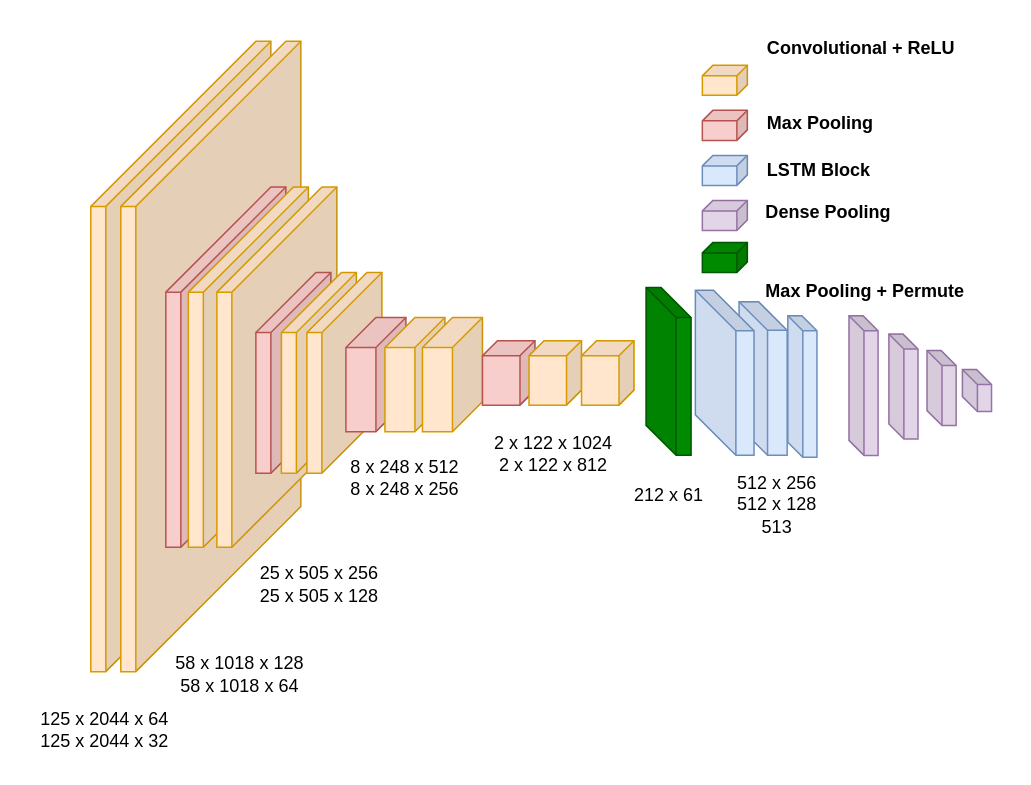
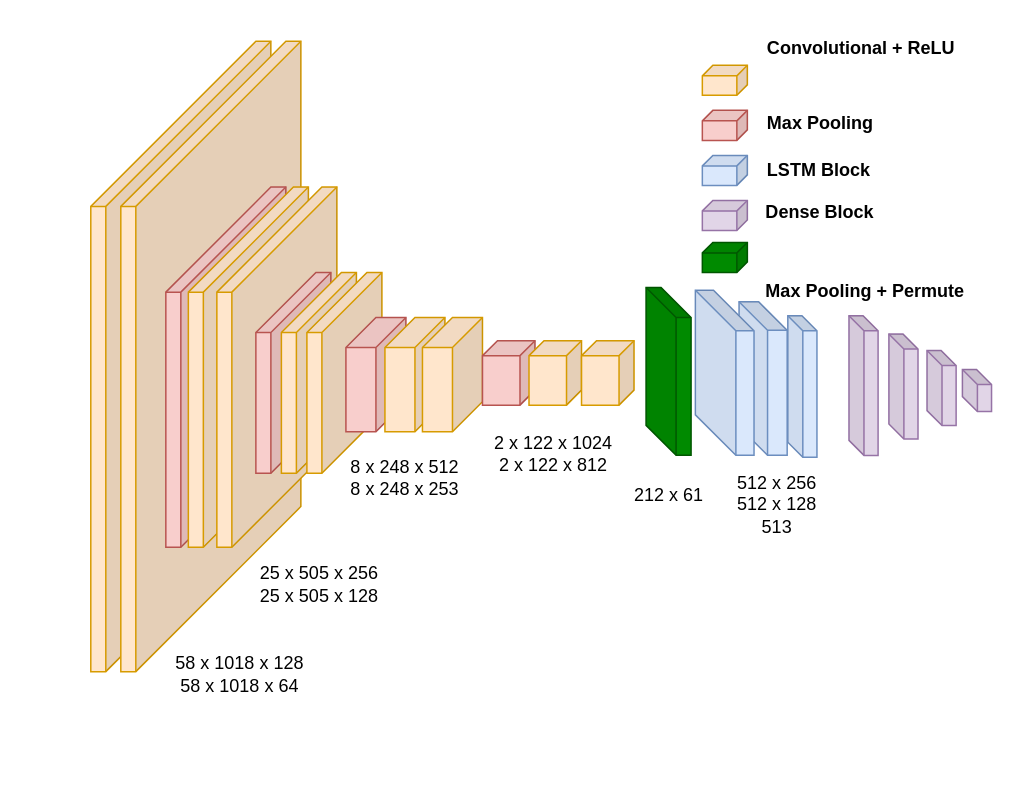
  <mxCell id="0" />
  <mxCell id="1" parent="0" />
  <mxCell id="2" value="" style="shape=cube;whiteSpace=wrap;html=1;boundedLbl=1;backgroundOutline=1;darkOpacity=0.05;darkOpacity2=0.1;size=110;direction=east;flipH=1;fillColor=#ffe6cc;strokeColor=#d79b00;" vertex="1" parent="1"><mxGeometry x="60" y="27" width="120" height="420" as="geometry" /></mxCell>
  <mxCell id="3" value="" style="shape=cube;whiteSpace=wrap;html=1;boundedLbl=1;backgroundOutline=1;darkOpacity=0.05;darkOpacity2=0.1;size=110;direction=east;flipH=1;fillColor=#ffe6cc;strokeColor=#d79b00;" vertex="1" parent="1"><mxGeometry x="80" y="27" width="120" height="420" as="geometry" /></mxCell>
  <mxCell id="4" value="" style="shape=cube;whiteSpace=wrap;html=1;boundedLbl=1;backgroundOutline=1;darkOpacity=0.05;darkOpacity2=0.1;size=70;direction=east;flipH=1;fillColor=#f8cecc;strokeColor=#b85450;" vertex="1" parent="1"><mxGeometry x="110" y="124.12" width="80" height="240" as="geometry" /></mxCell>
  <mxCell id="5" value="" style="shape=cube;whiteSpace=wrap;html=1;boundedLbl=1;backgroundOutline=1;darkOpacity=0.05;darkOpacity2=0.1;size=70;direction=east;flipH=1;fillColor=#ffe6cc;strokeColor=#d79b00;" vertex="1" parent="1"><mxGeometry x="125" y="124.12" width="80" height="240" as="geometry" /></mxCell>
  <mxCell id="6" value="" style="shape=cube;whiteSpace=wrap;html=1;boundedLbl=1;backgroundOutline=1;darkOpacity=0.05;darkOpacity2=0.1;size=70;direction=east;flipH=1;fillColor=#ffe6cc;strokeColor=#d79b00;" vertex="1" parent="1"><mxGeometry x="144" y="124.12" width="80" height="240" as="geometry" /></mxCell>
  <mxCell id="7" value="" style="shape=cube;whiteSpace=wrap;html=1;boundedLbl=1;backgroundOutline=1;darkOpacity=0.05;darkOpacity2=0.1;size=40;direction=east;flipH=1;fillColor=#f8cecc;strokeColor=#b85450;" vertex="1" parent="1"><mxGeometry x="170" y="181" width="50" height="133.75" as="geometry" /></mxCell>
  <mxCell id="8" value="" style="shape=cube;whiteSpace=wrap;html=1;boundedLbl=1;backgroundOutline=1;darkOpacity=0.05;darkOpacity2=0.1;size=40;direction=east;flipH=1;fillColor=#ffe6cc;strokeColor=#d79b00;" vertex="1" parent="1"><mxGeometry x="187" y="181" width="50" height="133.75" as="geometry" /></mxCell>
  <mxCell id="9" value="" style="shape=cube;whiteSpace=wrap;html=1;boundedLbl=1;backgroundOutline=1;darkOpacity=0.05;darkOpacity2=0.1;size=40;direction=east;flipH=1;fillColor=#ffe6cc;strokeColor=#d79b00;" vertex="1" parent="1"><mxGeometry x="204" y="181" width="50" height="133.75" as="geometry" /></mxCell>
  <mxCell id="10" value="" style="shape=cube;whiteSpace=wrap;html=1;boundedLbl=1;backgroundOutline=1;darkOpacity=0.05;darkOpacity2=0.1;size=20;direction=east;flipH=1;fillColor=#f8cecc;strokeColor=#b85450;" vertex="1" parent="1"><mxGeometry x="230" y="211" width="40" height="76.12" as="geometry" /></mxCell>
  <mxCell id="11" value="" style="shape=cube;whiteSpace=wrap;html=1;boundedLbl=1;backgroundOutline=1;darkOpacity=0.05;darkOpacity2=0.1;size=20;direction=east;flipH=1;fillColor=#ffe6cc;strokeColor=#d79b00;" vertex="1" parent="1"><mxGeometry x="256" y="211" width="40" height="76.12" as="geometry" /></mxCell>
  <mxCell id="12" value="" style="shape=cube;whiteSpace=wrap;html=1;boundedLbl=1;backgroundOutline=1;darkOpacity=0.05;darkOpacity2=0.1;size=20;direction=east;flipH=1;fillColor=#ffe6cc;strokeColor=#d79b00;" vertex="1" parent="1"><mxGeometry x="281" y="211" width="40" height="76.12" as="geometry" /></mxCell>
  <mxCell id="13" value="" style="shape=cube;whiteSpace=wrap;html=1;boundedLbl=1;backgroundOutline=1;darkOpacity=0.05;darkOpacity2=0.1;size=10;direction=east;flipH=1;fillColor=#f8cecc;strokeColor=#b85450;" vertex="1" parent="1"><mxGeometry x="321" y="226.46" width="35" height="42.96" as="geometry" /></mxCell>
  <mxCell id="14" value="" style="shape=cube;whiteSpace=wrap;html=1;boundedLbl=1;backgroundOutline=1;darkOpacity=0.05;darkOpacity2=0.1;size=10;direction=east;flipH=1;fillColor=#ffe6cc;strokeColor=#d79b00;" vertex="1" parent="1"><mxGeometry x="352" y="226.46" width="35" height="42.96" as="geometry" /></mxCell>
  <mxCell id="15" value="" style="shape=cube;whiteSpace=wrap;html=1;boundedLbl=1;backgroundOutline=1;darkOpacity=0.05;darkOpacity2=0.1;size=7;direction=east;flipH=1;fillColor=#ffe6cc;strokeColor=#d79b00;" vertex="1" parent="1"><mxGeometry x="467.5" y="43" width="30" height="20" as="geometry" /></mxCell>
  <mxCell id="16" value="" style="shape=cube;whiteSpace=wrap;html=1;boundedLbl=1;backgroundOutline=1;darkOpacity=0.05;darkOpacity2=0.1;size=7;direction=east;flipH=1;fillColor=#f8cecc;strokeColor=#b85450;" vertex="1" parent="1"><mxGeometry x="467.5" y="73" width="30" height="20" as="geometry" /></mxCell>
  <mxCell id="17" value="" style="shape=cube;whiteSpace=wrap;html=1;boundedLbl=1;backgroundOutline=1;darkOpacity=0.05;darkOpacity2=0.1;size=7;direction=east;flipH=1;fillColor=#dae8fc;strokeColor=#6c8ebf;" vertex="1" parent="1"><mxGeometry x="467.5" y="103" width="30" height="20" as="geometry" /></mxCell>
  <mxCell id="18" value="" style="shape=cube;whiteSpace=wrap;html=1;boundedLbl=1;backgroundOutline=1;darkOpacity=0.05;darkOpacity2=0.1;size=7;direction=east;flipH=1;fillColor=#e1d5e7;strokeColor=#9673a6;" vertex="1" parent="1"><mxGeometry x="467.5" y="133" width="30" height="20" as="geometry" /></mxCell>
- <mxCell id="19" value="125 x 2044 x 64&lt;br&gt;125 x 2044 x 32" style="text;html=1;strokeColor=none;fillColor=none;align=center;verticalAlign=middle;whiteSpace=wrap;rounded=0;" vertex="1" parent="1"><mxGeometry x="20" y="471" width="99" height="30" as="geometry" /></mxCell>
  <mxCell id="20" value="25 x 505 x 256&lt;br&gt;25 x 505 x 128" style="text;html=1;strokeColor=none;fillColor=none;align=center;verticalAlign=middle;whiteSpace=wrap;rounded=0;" vertex="1" parent="1"><mxGeometry x="162.5" y="373.94" width="99" height="30" as="geometry" /></mxCell>
  <mxCell id="21" value="" style="shape=cube;whiteSpace=wrap;html=1;boundedLbl=1;backgroundOutline=1;darkOpacity=0.05;darkOpacity2=0.1;size=10;direction=east;flipH=1;fillColor=#ffe6cc;strokeColor=#d79b00;" vertex="1" parent="1"><mxGeometry x="387" y="226.46" width="35" height="42.96" as="geometry" /></mxCell>
  <mxCell id="22" value="Convolutional + ReLU" style="text;html=1;strokeColor=none;fillColor=none;align=left;verticalAlign=middle;whiteSpace=wrap;rounded=0;fontStyle=1" vertex="1" parent="1"><mxGeometry x="508.5" y="20.06" width="138" height="23.88" as="geometry" /></mxCell>
  <mxCell id="23" value="Max Pooling" style="text;html=1;strokeColor=none;fillColor=none;align=left;verticalAlign=middle;whiteSpace=wrap;rounded=0;fontStyle=1" vertex="1" parent="1"><mxGeometry x="508.5" y="70.06" width="138" height="23.88" as="geometry" /></mxCell>
  <mxCell id="24" value="LSTM Block" style="text;html=1;strokeColor=none;fillColor=none;align=left;verticalAlign=middle;whiteSpace=wrap;rounded=0;fontStyle=1" vertex="1" parent="1"><mxGeometry x="508.5" y="101.12" width="138" height="23.88" as="geometry" /></mxCell>
- <mxCell id="25" value="Dense Pooling" style="text;html=1;strokeColor=none;fillColor=none;align=left;verticalAlign=middle;whiteSpace=wrap;rounded=0;fontStyle=1" vertex="1" parent="1"><mxGeometry x="507.5" y="129.12" width="138" height="23.88" as="geometry" /></mxCell>
+ <mxCell id="25" value="Dense Block" style="text;html=1;strokeColor=none;fillColor=none;align=left;verticalAlign=middle;whiteSpace=wrap;rounded=0;fontStyle=1" vertex="1" parent="1"><mxGeometry x="507.5" y="129.12" width="138" height="23.88" as="geometry" /></mxCell>
  <mxCell id="26" value="58 x 1018 x 128&lt;br&gt;58 x 1018 x 64" style="text;html=1;strokeColor=none;fillColor=none;align=center;verticalAlign=middle;whiteSpace=wrap;rounded=0;" vertex="1" parent="1"><mxGeometry x="110" y="433.94" width="99" height="30" as="geometry" /></mxCell>
- <mxCell id="27" value="8 x 248 x 512&lt;br&gt;8 x 248 x 256" style="text;html=1;strokeColor=none;fillColor=none;align=center;verticalAlign=middle;whiteSpace=wrap;rounded=0;" vertex="1" parent="1"><mxGeometry x="220" y="302.88" width="99" height="30" as="geometry" /></mxCell>
+ <mxCell id="27" value="8 x 248 x 512&lt;br&gt;8 x 248 x 253" style="text;html=1;strokeColor=none;fillColor=none;align=center;verticalAlign=middle;whiteSpace=wrap;rounded=0;" vertex="1" parent="1"><mxGeometry x="220" y="302.88" width="99" height="30" as="geometry" /></mxCell>
  <mxCell id="28" value="2 x 122 x 1024&lt;br&gt;2 x 122 x 812" style="text;html=1;strokeColor=none;fillColor=none;align=center;verticalAlign=middle;whiteSpace=wrap;rounded=0;" vertex="1" parent="1"><mxGeometry x="319" y="287.12" width="99" height="30" as="geometry" /></mxCell>
  <mxCell id="29" value="" style="shape=cube;whiteSpace=wrap;html=1;boundedLbl=1;backgroundOutline=1;darkOpacity=0.05;darkOpacity2=0.1;size=20;direction=south;flipH=1;fillColor=#008a00;strokeColor=#005700;fontColor=#ffffff;" vertex="1" parent="1"><mxGeometry x="430" y="191" width="30" height="111.88" as="geometry" /></mxCell>
  <mxCell id="30" value="" style="shape=cube;whiteSpace=wrap;html=1;boundedLbl=1;backgroundOutline=1;darkOpacity=0.05;darkOpacity2=0.1;size=19;direction=east;flipH=1;fillColor=#dae8fc;strokeColor=#6c8ebf;rotation=-90;" vertex="1" parent="1"><mxGeometry x="456.81" y="235.66" width="102.36" height="32.08" as="geometry" /></mxCell>
  <mxCell id="31" value="" style="shape=cube;whiteSpace=wrap;html=1;boundedLbl=1;backgroundOutline=1;darkOpacity=0.05;darkOpacity2=0.1;size=10;direction=east;flipH=1;fillColor=#dae8fc;strokeColor=#6c8ebf;rotation=-90;" vertex="1" parent="1"><mxGeometry x="487.04" y="247.3" width="94.25" height="19.42" as="geometry" /></mxCell>
  <mxCell id="32" value="" style="shape=cube;whiteSpace=wrap;html=1;boundedLbl=1;backgroundOutline=1;darkOpacity=0.05;darkOpacity2=0.1;size=10;direction=east;flipH=1;fillColor=#e1d5e7;strokeColor=#9673a6;rotation=-90;" vertex="1" parent="1"><mxGeometry x="528.37" y="246.65" width="93.09" height="19.41" as="geometry" /></mxCell>
  <mxCell id="33" value="" style="shape=cube;whiteSpace=wrap;html=1;boundedLbl=1;backgroundOutline=1;darkOpacity=0.05;darkOpacity2=0.1;size=10;direction=east;flipH=1;fillColor=#e1d5e7;strokeColor=#9673a6;rotation=-90;" vertex="1" parent="1"><mxGeometry x="566.5" y="247.31" width="70" height="19.41" as="geometry" /></mxCell>
  <mxCell id="34" value="" style="shape=cube;whiteSpace=wrap;html=1;boundedLbl=1;backgroundOutline=1;darkOpacity=0.05;darkOpacity2=0.1;size=10;direction=east;flipH=1;fillColor=#e1d5e7;strokeColor=#9673a6;rotation=-90;" vertex="1" parent="1"><mxGeometry x="601.91" y="248.33" width="50" height="19.41" as="geometry" /></mxCell>
  <mxCell id="35" value="" style="shape=cube;whiteSpace=wrap;html=1;boundedLbl=1;backgroundOutline=1;darkOpacity=0.05;darkOpacity2=0.1;size=10;direction=east;flipH=1;fillColor=#e1d5e7;strokeColor=#9673a6;rotation=-90;" vertex="1" parent="1"><mxGeometry x="636.5" y="250" width="28" height="19.42" as="geometry" /></mxCell>
  <mxCell id="36" value="" style="shape=cube;whiteSpace=wrap;html=1;boundedLbl=1;backgroundOutline=1;darkOpacity=0.05;darkOpacity2=0.1;size=7;direction=east;flipH=1;fillColor=#008a00;strokeColor=#005700;fontColor=#ffffff;" vertex="1" parent="1"><mxGeometry x="467.5" y="161" width="30" height="20" as="geometry" /></mxCell>
  <mxCell id="37" value="Max Pooling + Permute" style="text;html=1;strokeColor=none;fillColor=none;align=left;verticalAlign=middle;whiteSpace=wrap;rounded=0;fontStyle=1" vertex="1" parent="1"><mxGeometry x="507.5" y="182.12" width="138" height="23.88" as="geometry" /></mxCell>
  <mxCell id="38" value="212 x 61" style="text;html=1;strokeColor=none;fillColor=none;align=center;verticalAlign=middle;whiteSpace=wrap;rounded=0;" vertex="1" parent="1"><mxGeometry x="395.5" y="314.75" width="99" height="30" as="geometry" /></mxCell>
  <mxCell id="39" value="512 x 256&lt;br&gt;512 x 128&lt;br&gt;513" style="text;html=1;strokeColor=none;fillColor=none;align=center;verticalAlign=middle;whiteSpace=wrap;rounded=0;" vertex="1" parent="1"><mxGeometry x="467.5" y="321" width="99" height="30" as="geometry" /></mxCell>
  <mxCell id="40" value="" style="shape=cube;whiteSpace=wrap;html=1;boundedLbl=1;backgroundOutline=1;darkOpacity=0.05;darkOpacity2=0.1;size=27;direction=east;flipH=1;fillColor=#dae8fc;strokeColor=#6c8ebf;rotation=-90;" vertex="1" parent="1"><mxGeometry x="427.4" y="228.33" width="110" height="39.09" as="geometry" /></mxCell>
